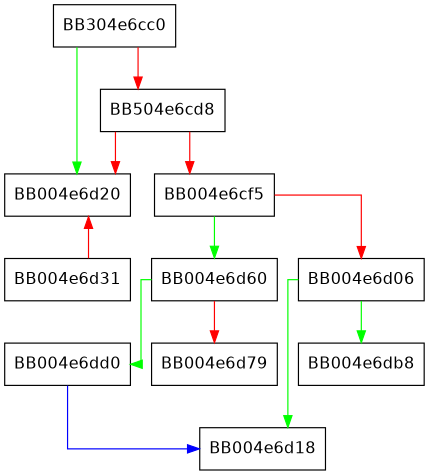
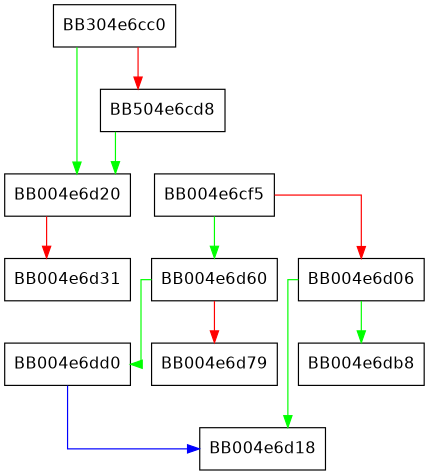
  digraph {
    fontname="DejaVu Sans"
    splines=ortho
    node [fontname="DejaVu Sans" shape=box]
    edge [color=green fontname="DejaVu Sans"]
    n1 [label=BB304e6cc0]
    BB004e6d20
    n3 [label=BB504e6cd8]
    BB004e6d31
    BB004e6cf5
    BB004e6d60
    BB004e6d06
    BB004e6dd0
    BB004e6d79
    BB004e6db8
    BB004e6d18
    n1 -> BB004e6d20
    n1 -> n3 [color=red]
-   BB004e6d31 -> BB004e6d20 [color=red]
-   n3 -> BB004e6d20 [color=red]
-   n3 -> BB004e6cf5 [color=red]
+   BB004e6d20 -> BB004e6d31 [color=red]
+   n3 -> BB004e6d20
    BB004e6cf5 -> BB004e6d60
    BB004e6cf5 -> BB004e6d06 [color=red]
    BB004e6d60 -> BB004e6dd0
    BB004e6d60 -> BB004e6d79 [color=red]
    BB004e6d06 -> BB004e6db8
    BB004e6d06 -> BB004e6d18
    BB004e6dd0 -> BB004e6d18 [color=blue]
  }
